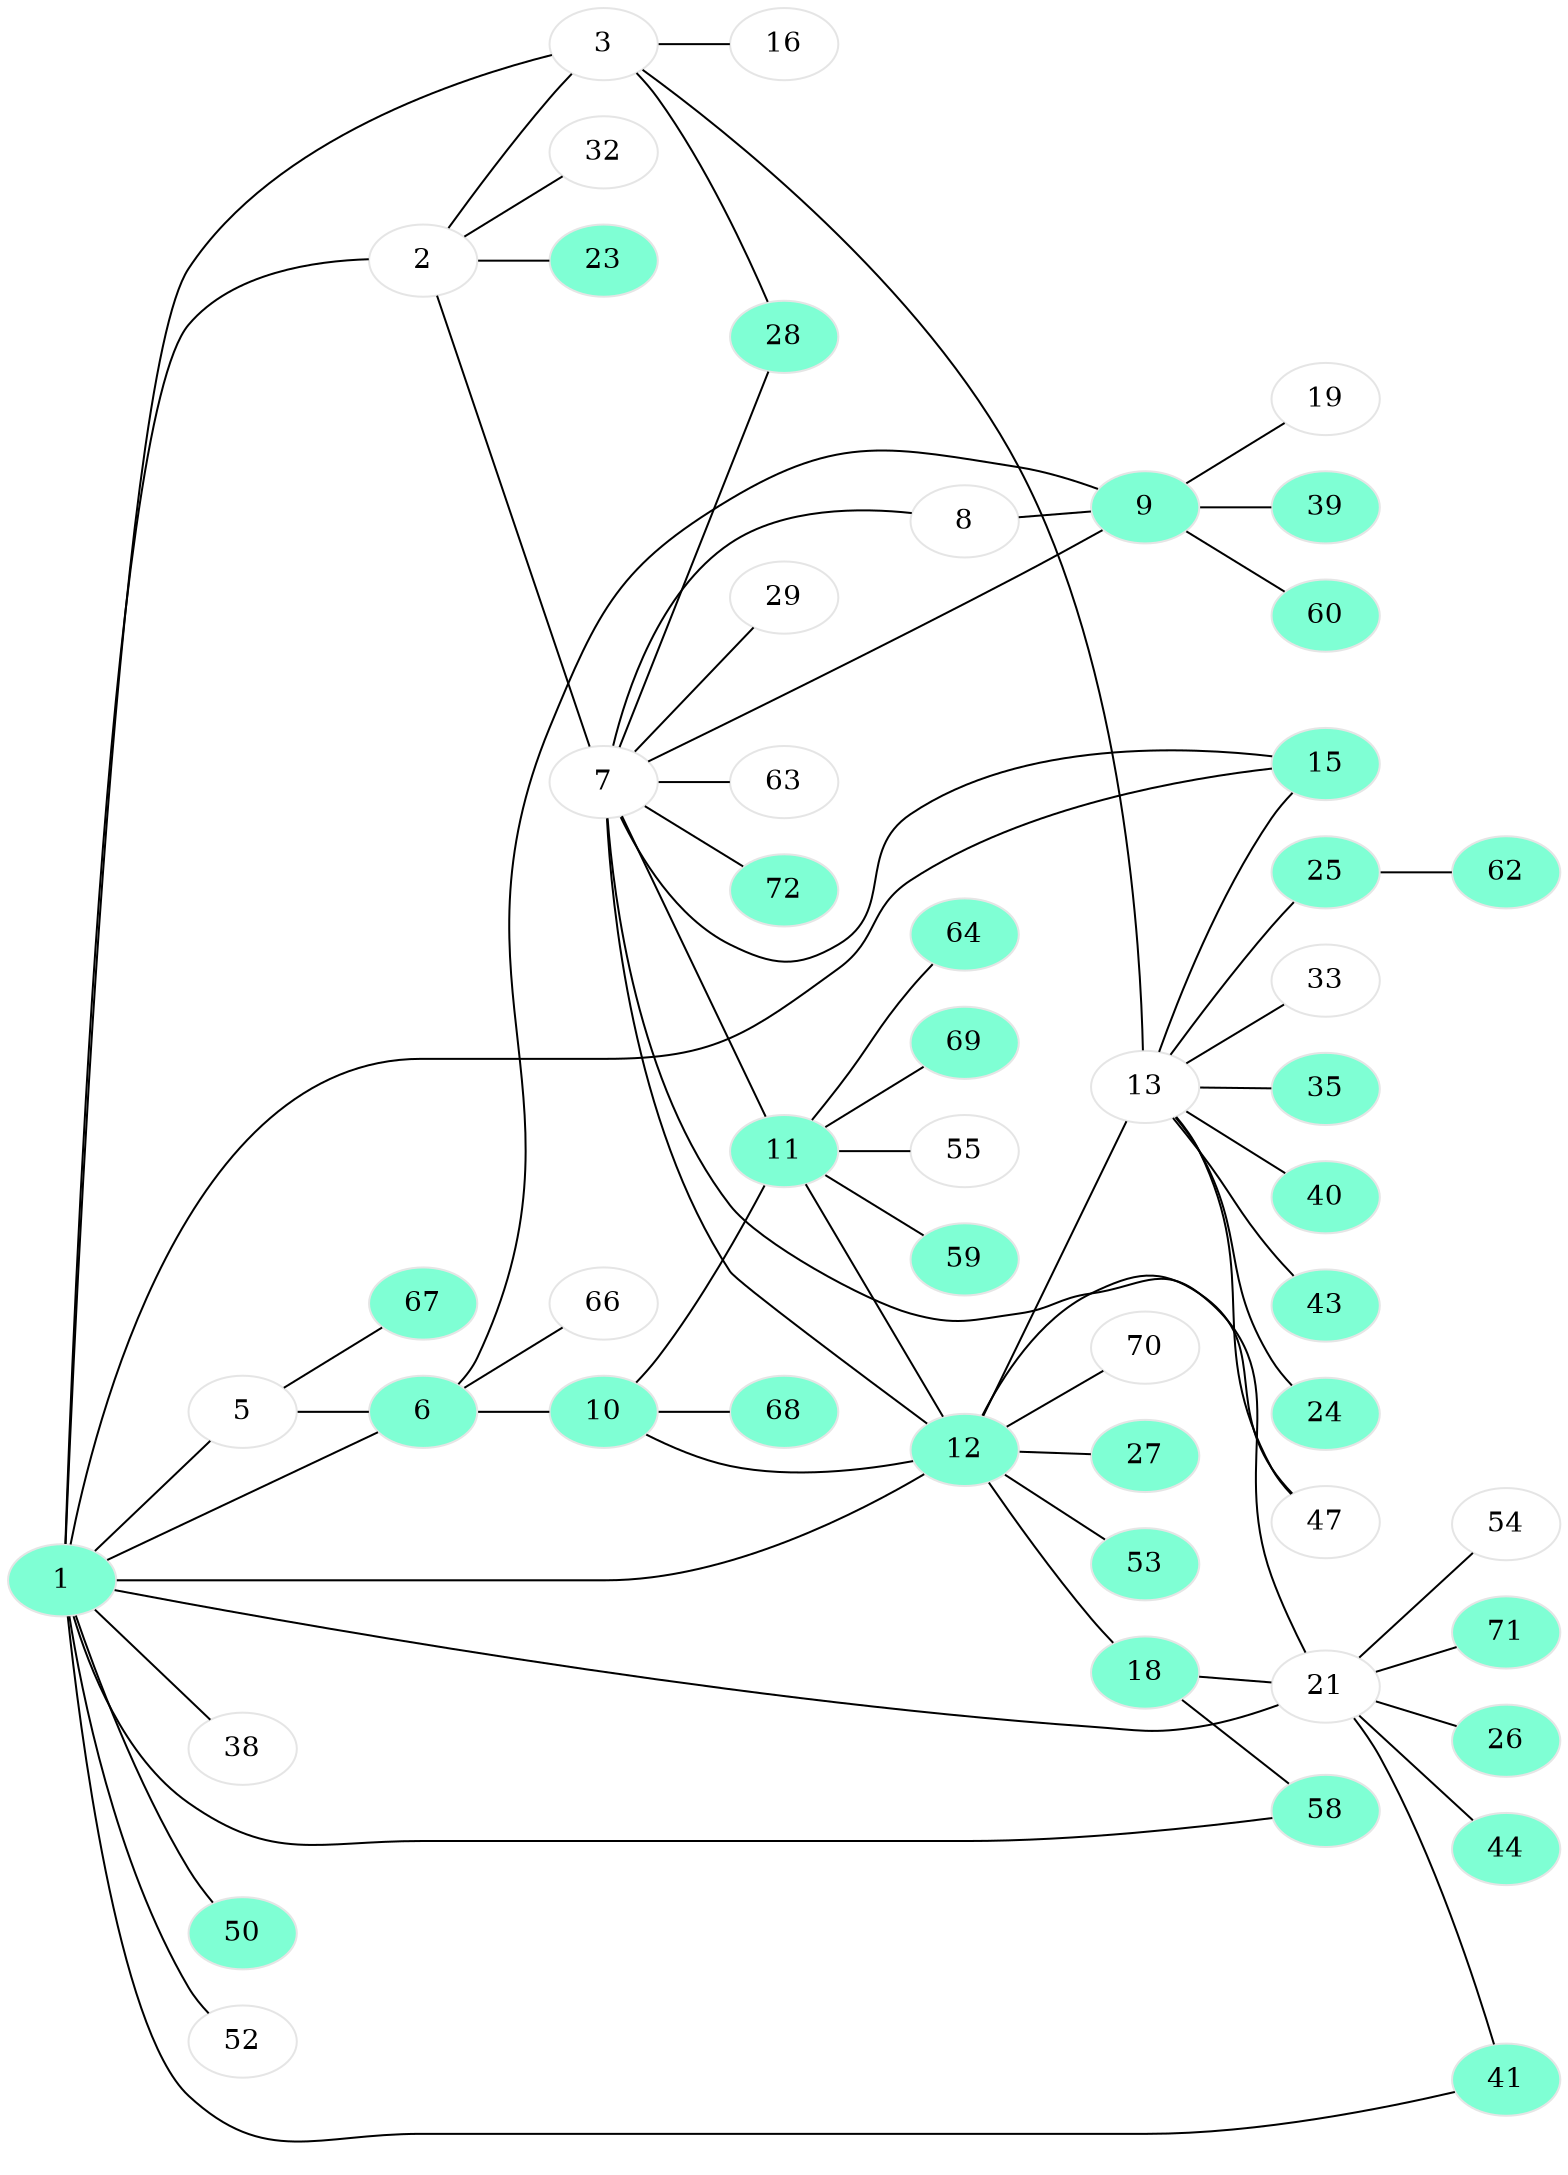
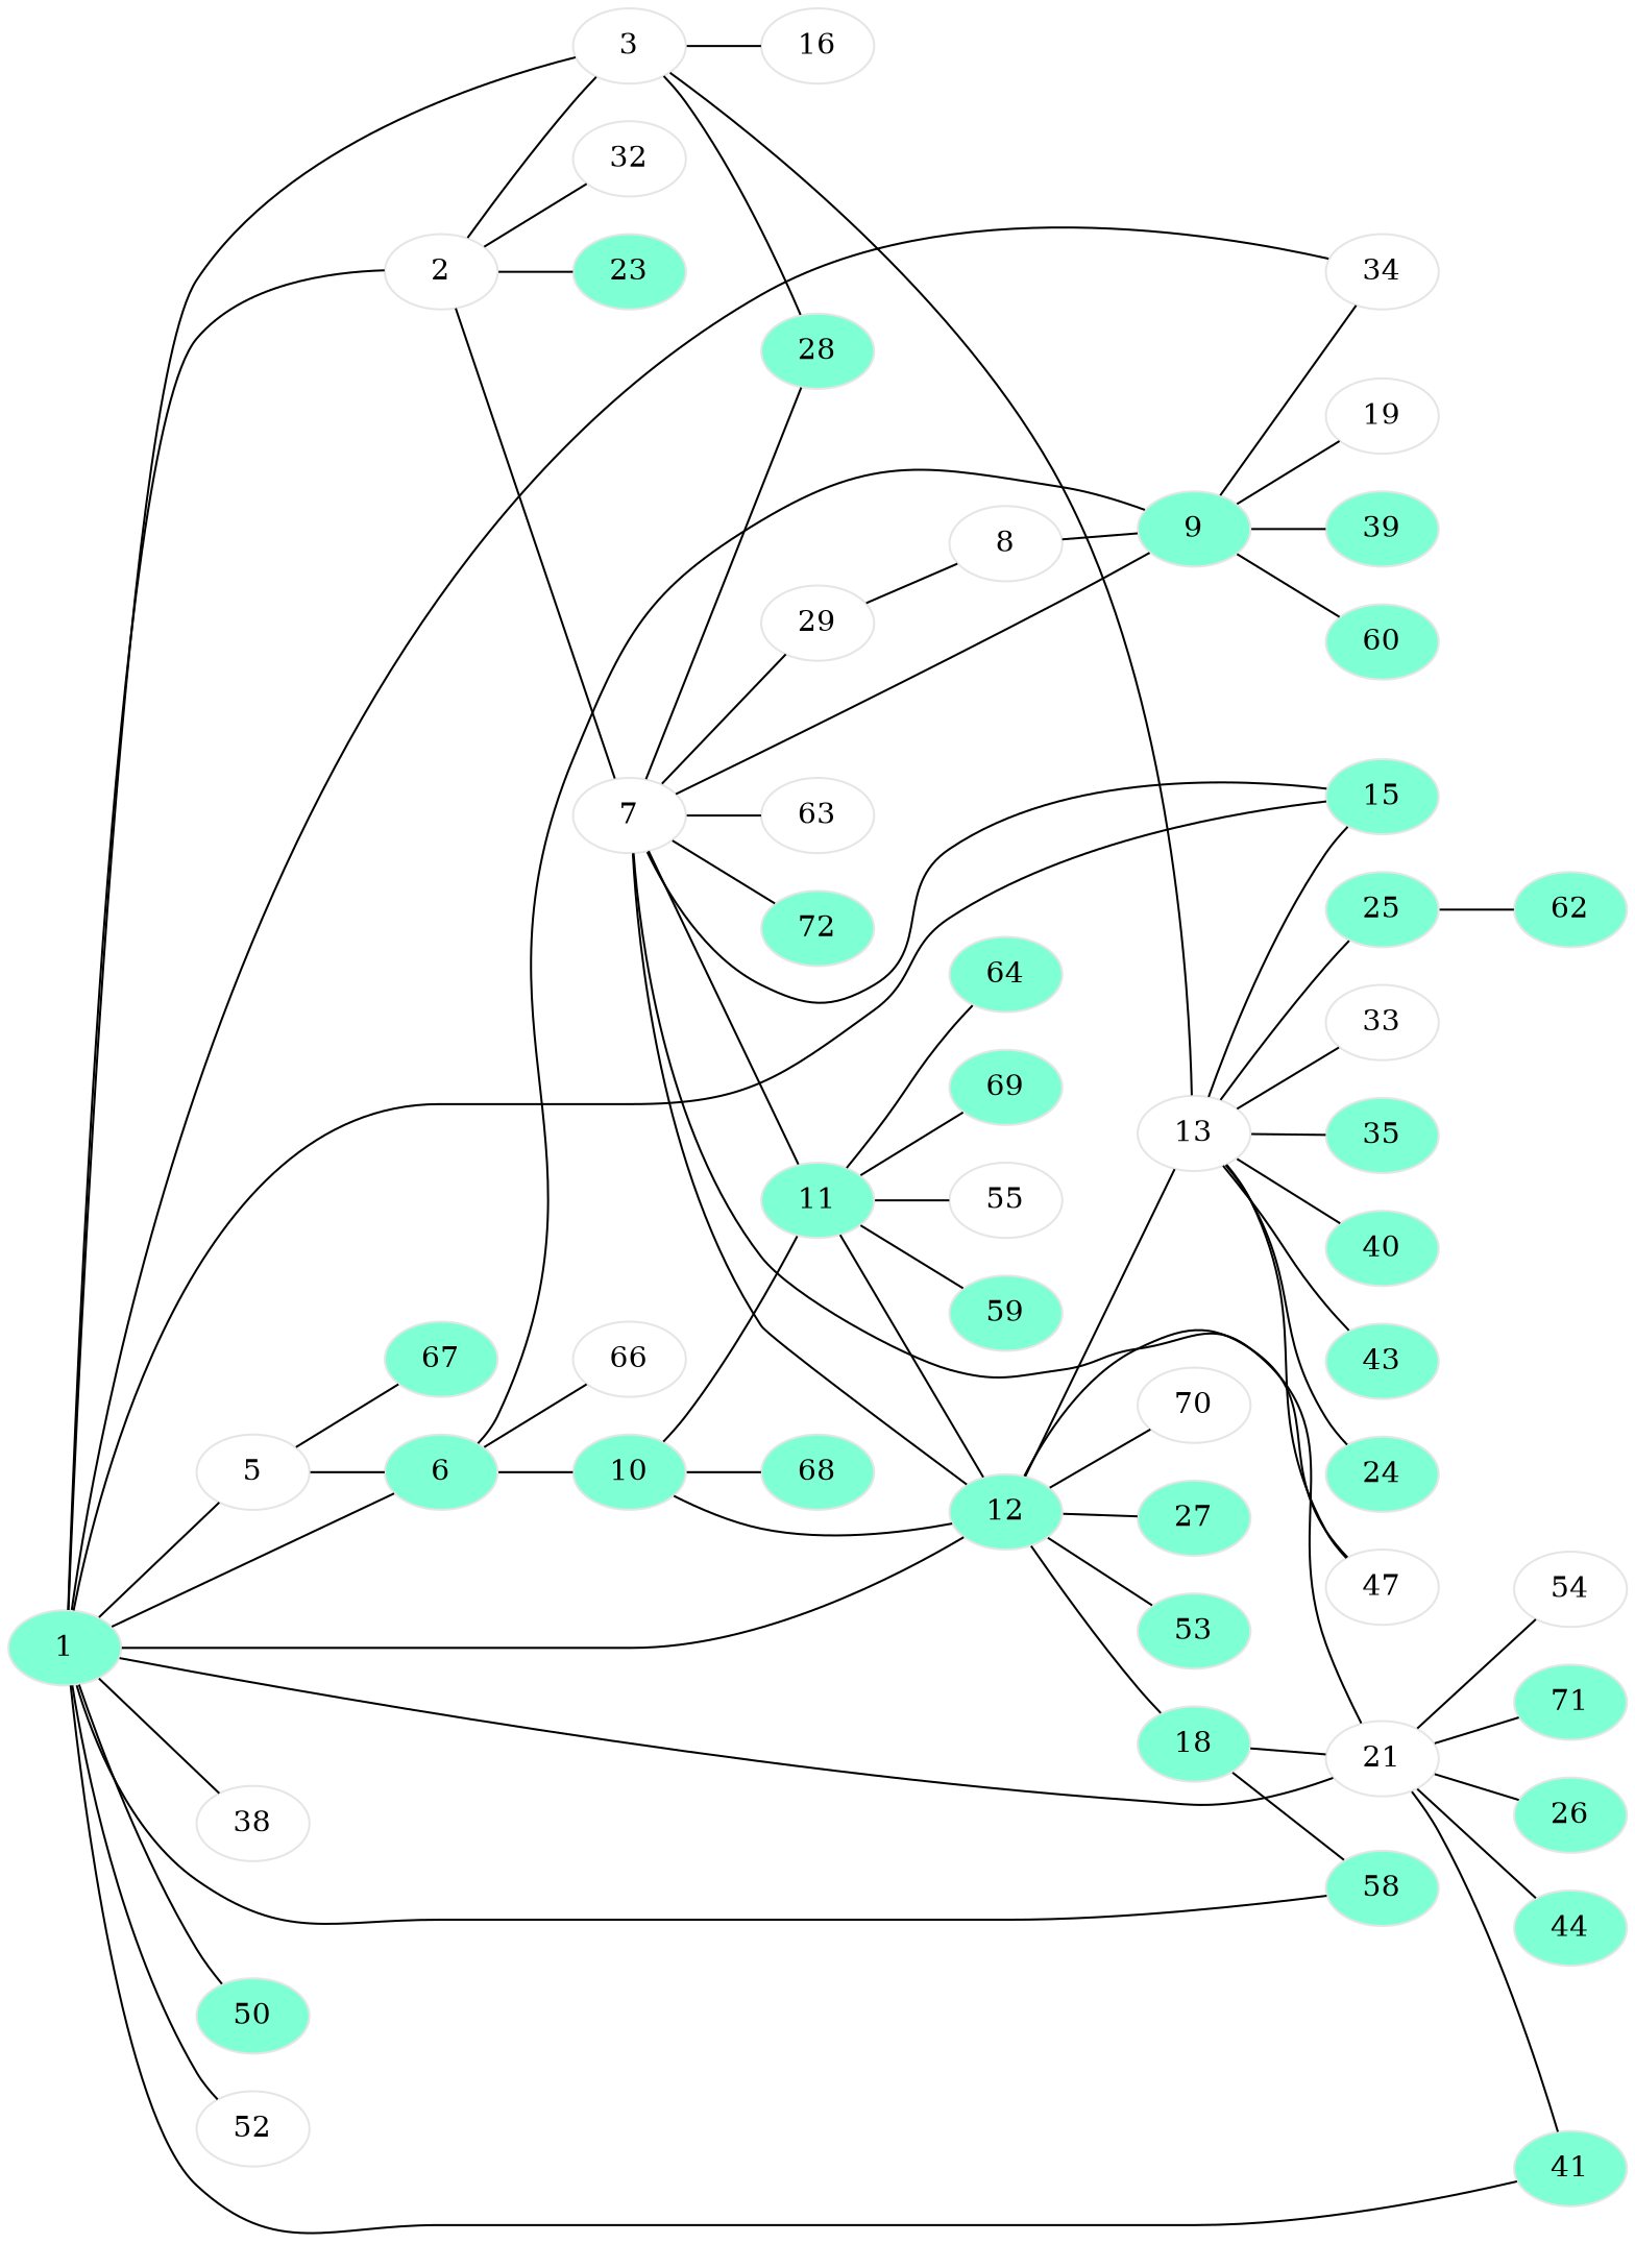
  graph {
    rankdir=LR
    node [color=gray90 fillcolor=aquamarine style=filled]
    1 [super="+4"]
    2 [fillcolor=white super="+45"]
    3 [fillcolor=white super="+57"]
    5 [fillcolor=white]
    6 [super="+17"]
    12 [super="+31"]
    15
    21 [fillcolor=white super="+22"]
+   34 [fillcolor=white]
    38 [fillcolor=white]
    41
    50
    52 [fillcolor=white]
    58
    7 [fillcolor=white super="+20"]
    23 [super="+37"]
    32 [fillcolor=white super="+42"]
    13 [fillcolor=white super="+14"]
    16 [fillcolor=white]
    28
    67
    9 [super="+48"]
    10
    66 [fillcolor=white]
    18 [super="+51"]
    27
    47 [fillcolor=white]
    53
    70 [fillcolor=white super="+71"]
    26
    44
    54 [fillcolor=white]
    n33 [label=71 super="+65"]
    8 [fillcolor=white super="+49"]
    11 [super="+36"]
    29 [fillcolor=white]
    63 [fillcolor=white]
    72
    24 [super="+30"]
    25 [super="+46"]
    33 [fillcolor=white]
    35
    40
    43
    19 [fillcolor=white]
    39 [super="+56"]
    60
    68
    55 [fillcolor=white]
    59
    64
    69
    62
    1 -- 2
    1 -- 3
    1 -- 5
    1 -- 6
    1 -- 12
    1 -- 15
    1 -- 21
+   1 -- 34
    1 -- 38
    1 -- 41
    1 -- 50
    1 -- 52
    1 -- 58
    2 -- 3
    2 -- 7
    2 -- 23
    2 -- 32
    3 -- 13
    3 -- 16
    3 -- 28
    5 -- 6
    5 -- 67
    6 -- 9
    6 -- 10
    6 -- 66
    12 -- 13
    12 -- 18
    12 -- 27
    12 -- 47
    12 -- 53
    12 -- 70
    21 -- 41
    21 -- 26
    21 -- 44
    21 -- 54
    21 -- n33
    7 -- 12
    7 -- 15
    7 -- 21
    7 -- 28
    7 -- 9
-   7 -- 8
+   29 -- 8
    7 -- 11
    7 -- 29
    7 -- 63
    7 -- 72
    13 -- 15 [weight=2]
    13 -- 47
    13 -- 24
    13 -- 25
    13 -- 33
    13 -- 35
    13 -- 40
    13 -- 43
+   9 -- 34
    9 -- 19
    9 -- 39
    9 -- 60
    10 -- 12
    10 -- 11
    10 -- 68
    18 -- 21
    18 -- 58
    8 -- 9
    11 -- 12
    11 -- 55
    11 -- 59
    11 -- 64
    11 -- 69
    25 -- 62
  }
